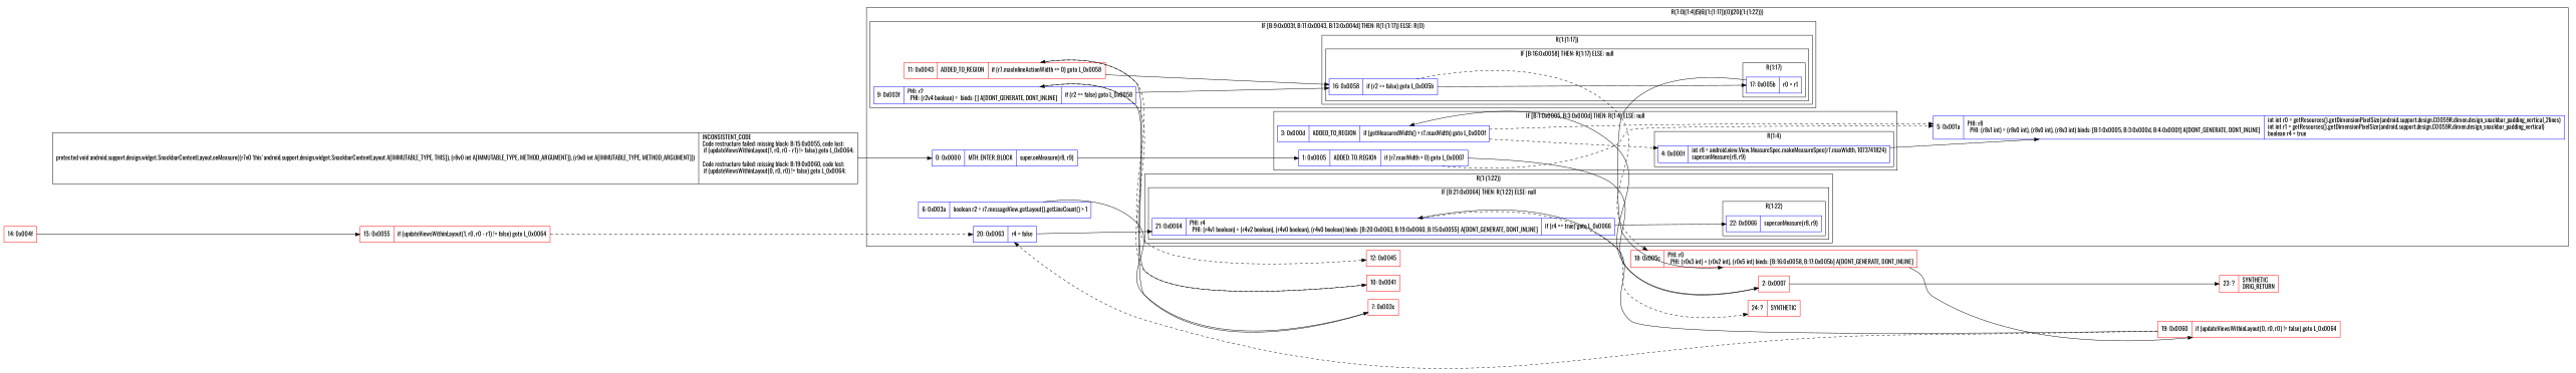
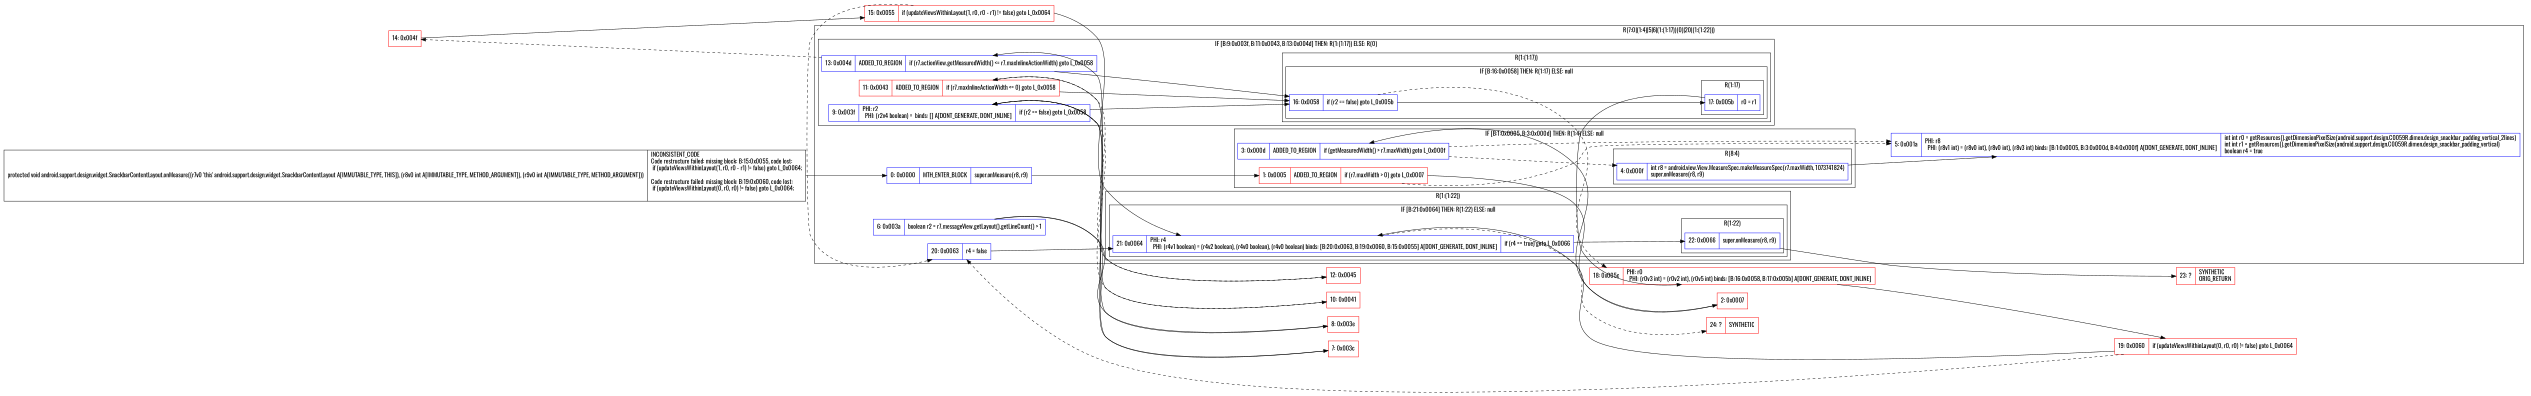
  digraph {
    fontname=Oswald
    rankdir=LR
    node [color=blue fontname=Oswald shape=record]
    edge [fontname=Oswald]
    n1 [label="{4\:\ 0x000f|int r8 = android.view.View.MeasureSpec.makeMeasureSpec(r7.maxWidth, 1073741824)\lsuper.onMeasure(r8, r9)\l}"]
-   n2 [label="{1\:\ 0x0005|ADDED_TO_REGION\l|if (r7.maxWidth \> 0) goto L_0x0007\l}"]
+   n2 [color=red label="{1\:\ 0x0005|ADDED_TO_REGION\l|if (r7.maxWidth \> 0) goto L_0x0007\l}"]
    n3 [label="{3\:\ 0x000d|ADDED_TO_REGION\l|if (getMeasuredWidth() \> r7.maxWidth) goto L_0x000f\l}"]
    n4 [label="{17\:\ 0x005b|r0 = r1\l}"]
    n5 [label="{16\:\ 0x0058|if (r2 == false) goto L_0x005b\l}"]
    n6 [label="{9\:\ 0x003f|PHI: r2 \l  PHI: (r2v4 boolean) =  binds: [] A[DONT_GENERATE, DONT_INLINE]\l|if (r2 == false) goto L_0x0058\l}"]
    n7 [color=red label="{11\:\ 0x0043|ADDED_TO_REGION\l|if (r7.maxInlineActionWidth \<= 0) goto L_0x0058\l}"]
+   n8 [label="{13\:\ 0x004d|ADDED_TO_REGION\l|if (r7.actionView.getMeasuredWidth() \<= r7.maxInlineActionWidth) goto L_0x0058\l}"]
    n9 [label="{22\:\ 0x0066|super.onMeasure(r8, r9)\l}"]
    n10 [label="{21\:\ 0x0064|PHI: r4 \l  PHI: (r4v1 boolean) = (r4v2 boolean), (r4v0 boolean), (r4v0 boolean) binds: [B:20:0x0063, B:19:0x0060, B:15:0x0055] A[DONT_GENERATE, DONT_INLINE]\l|if (r4 == true) goto L_0x0066\l}"]
    n11 [label="{0\:\ 0x0000|MTH_ENTER_BLOCK\l|super.onMeasure(r8, r9)\l}"]
    n12 [label="{5\:\ 0x001a|PHI: r8 \l  PHI: (r8v1 int) = (r8v0 int), (r8v0 int), (r8v3 int) binds: [B:1:0x0005, B:3:0x000d, B:4:0x000f] A[DONT_GENERATE, DONT_INLINE]\l|int int r0 = getResources().getDimensionPixelSize(android.support.design.C0059R.dimen.design_snackbar_padding_vertical_2lines)\lint int r1 = getResources().getDimensionPixelSize(android.support.design.C0059R.dimen.design_snackbar_padding_vertical)\lboolean r4 = true\l}"]
    n13 [label="{6\:\ 0x003a|boolean r2 = r7.messageView.getLayout().getLineCount() \> 1\l}"]
    n14 [label="{20\:\ 0x0063|r4 = false\l}"]
    n15 [color=red label="{2\:\ 0x0007}"]
    n16 [color=red label="{18\:\ 0x005c|PHI: r0 \l  PHI: (r0v3 int) = (r0v2 int), (r0v5 int) binds: [B:16:0x0058, B:17:0x005b] A[DONT_GENERATE, DONT_INLINE]\l}"]
    n17 [color=red label="{10\:\ 0x0041}"]
    n18 [color=red label="{12\:\ 0x0045}"]
    n19 [color=red label="{14\:\ 0x004f}"]
    n20 [color=red label="{23\:\ ?|SYNTHETIC\lORIG_RETURN\l}"]
    n21 [color=red label="{24\:\ ?|SYNTHETIC\l}"]
    n22 [color=red label="{7\:\ 0x003c}"]
+   n23 [color=red label="{8\:\ 0x003e}"]
    n24 [color=red label="{15\:\ 0x0055|if (updateViewsWithinLayout(1, r0, r0 \- r1) != false) goto L_0x0064\l}"]
    n25 [color=red label="{19\:\ 0x0060|if (updateViewsWithinLayout(0, r0, r0) != false) goto L_0x0064\l}"]
    n26 [label="{protected void android.support.design.widget.SnackbarContentLayout.onMeasure((r7v0 'this' android.support.design.widget.SnackbarContentLayout A[IMMUTABLE_TYPE, THIS]), (r8v0 int A[IMMUTABLE_TYPE, METHOD_ARGUMENT]), (r9v0 int A[IMMUTABLE_TYPE, METHOD_ARGUMENT]))  | INCONSISTENT_CODE\lCode restructure failed: missing block: B:15:0x0055, code lost:\l    if (updateViewsWithinLayout(1, r0, r0 \- r1) != false) goto L_0x0064;\l\lCode restructure failed: missing block: B:19:0x0060, code lost:\l    if (updateViewsWithinLayout(0, r0, r0) != false) goto L_0x0064;\l\l}" color=""]
    subgraph cluster_1 {
      label="R(7:0|(1:4)|5|6|(1:(1:17))(0)|20|(1:(1:22)))"
      n11
      n12
      n13
      n14
      subgraph cluster_2 {
        label="IF [B:1:0x0005, B:3:0x000d] THEN: R(1:4) ELSE: null"
        n2
        n3
        subgraph cluster_3 {
-         label="R(1:4)"
+         label="R(8:4)"
          n1
        }
      }
      subgraph cluster_4 {
        label="IF [B:9:0x003f, B:11:0x0043, B:13:0x004d] THEN: R(1:(1:17)) ELSE: R(0)"
        n6
        n7
+       n8
        subgraph cluster_5 {
          label="R(1:(1:17))"
          subgraph cluster_6 {
            label="IF [B:16:0x0058] THEN: R(1:17) ELSE: null"
            n5
            subgraph cluster_7 {
              label="R(1:17)"
              n4
            }
          }
        }
        subgraph cluster_8 {
          label="R(0)"
        }
      }
      subgraph cluster_9 {
        label="R(1:(1:22))"
        subgraph cluster_10 {
          label="IF [B:21:0x0064] THEN: R(1:22) ELSE: null"
          n10
          subgraph cluster_11 {
            label="R(1:22)"
            n9
          }
        }
      }
    }
    n1 -> n12
    n2 -> n12 [style=dashed]
    n2 -> n15
    n3 -> n1 [style=dashed]
    n3 -> n12 [style=dashed]
    n4 -> n16
    n5 -> n4
    n5 -> n16 [style=dashed]
    n6 -> n5
    n6 -> n17 [style=dashed]
    n7 -> n5
    n7 -> n18 [style=dashed]
-   n15 -> n20
+   n8 -> n5
+   n8 -> n19 [style=dashed]
+   n9 -> n20
    n10 -> n9
    n10 -> n21 [style=dashed]
    n11 -> n2
    n13 -> n22
+   n13 -> n23
    n14 -> n10
    n15 -> n3
    n16 -> n25
    n17 -> n7
+   n18 -> n8
    n19 -> n24
    n22 -> n6
+   n23 -> n6
+   n24 -> n10
    n24 -> n14 [style=dashed]
    n25 -> n10
    n25 -> n14 [style=dashed]
    n26 -> n11
  }
